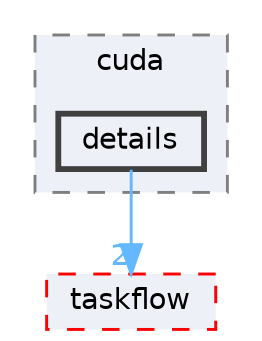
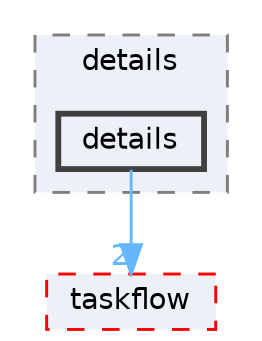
  digraph {
    compound=true
    node [fillcolor="#edf0f7" fontname=Helvetica fontsize=10 shape=box]
    n1 [color=grey25 height=0.2 label=details style="filled,bold" width=0.4]
    n2 [color=red height=0.2 label=taskflow style="filled,dashed" width=0.4]
    subgraph cluster_1 {
      bgcolor="#edf0f7"
      fontname=Helvetica
      fontsize=10
-     label=cuda
+     label=details
      pencolor=grey50
      style="filled,dashed"
      n1
    }
    n1 -> n2 [color=steelblue1 fontcolor=steelblue1 fontname=Helvetica fontsize=10 headlabel=2 labeldistance=1.5 labelfontname=Helvetica labelfontsize=10]
  }
